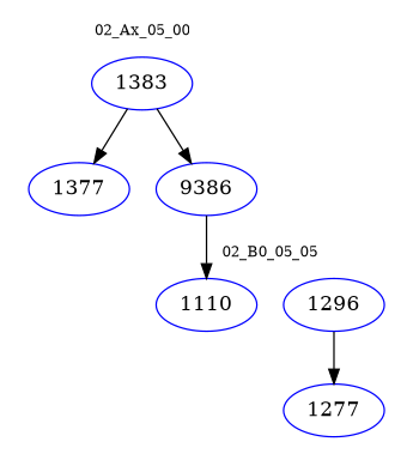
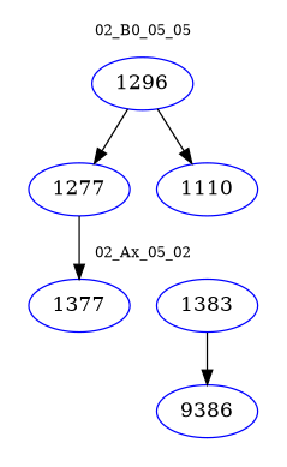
  digraph {
    node [color=blue]
    edge [color=black]
    n1 [label=1383]
    n2 [label=1377]
    n3 [label=9386]
    n4 [label=1296]
    n5 [label=1277]
    n6 [label=1110]
    subgraph cluster_1 {
      color=white
      fontsize=10
-     label="02_Ax_05_00"
+     label="02_Ax_05_02"
      n1
      n2
      n3
    }
    subgraph cluster_2 {
      color=white
      fontsize=10
      label="02_B0_05_05"
      n4
      n5
      n6
    }
-   n1 -> n2
+   n5 -> n2
    n1 -> n3
    n4 -> n5
-   n3 -> n6
+   n4 -> n6
  }
